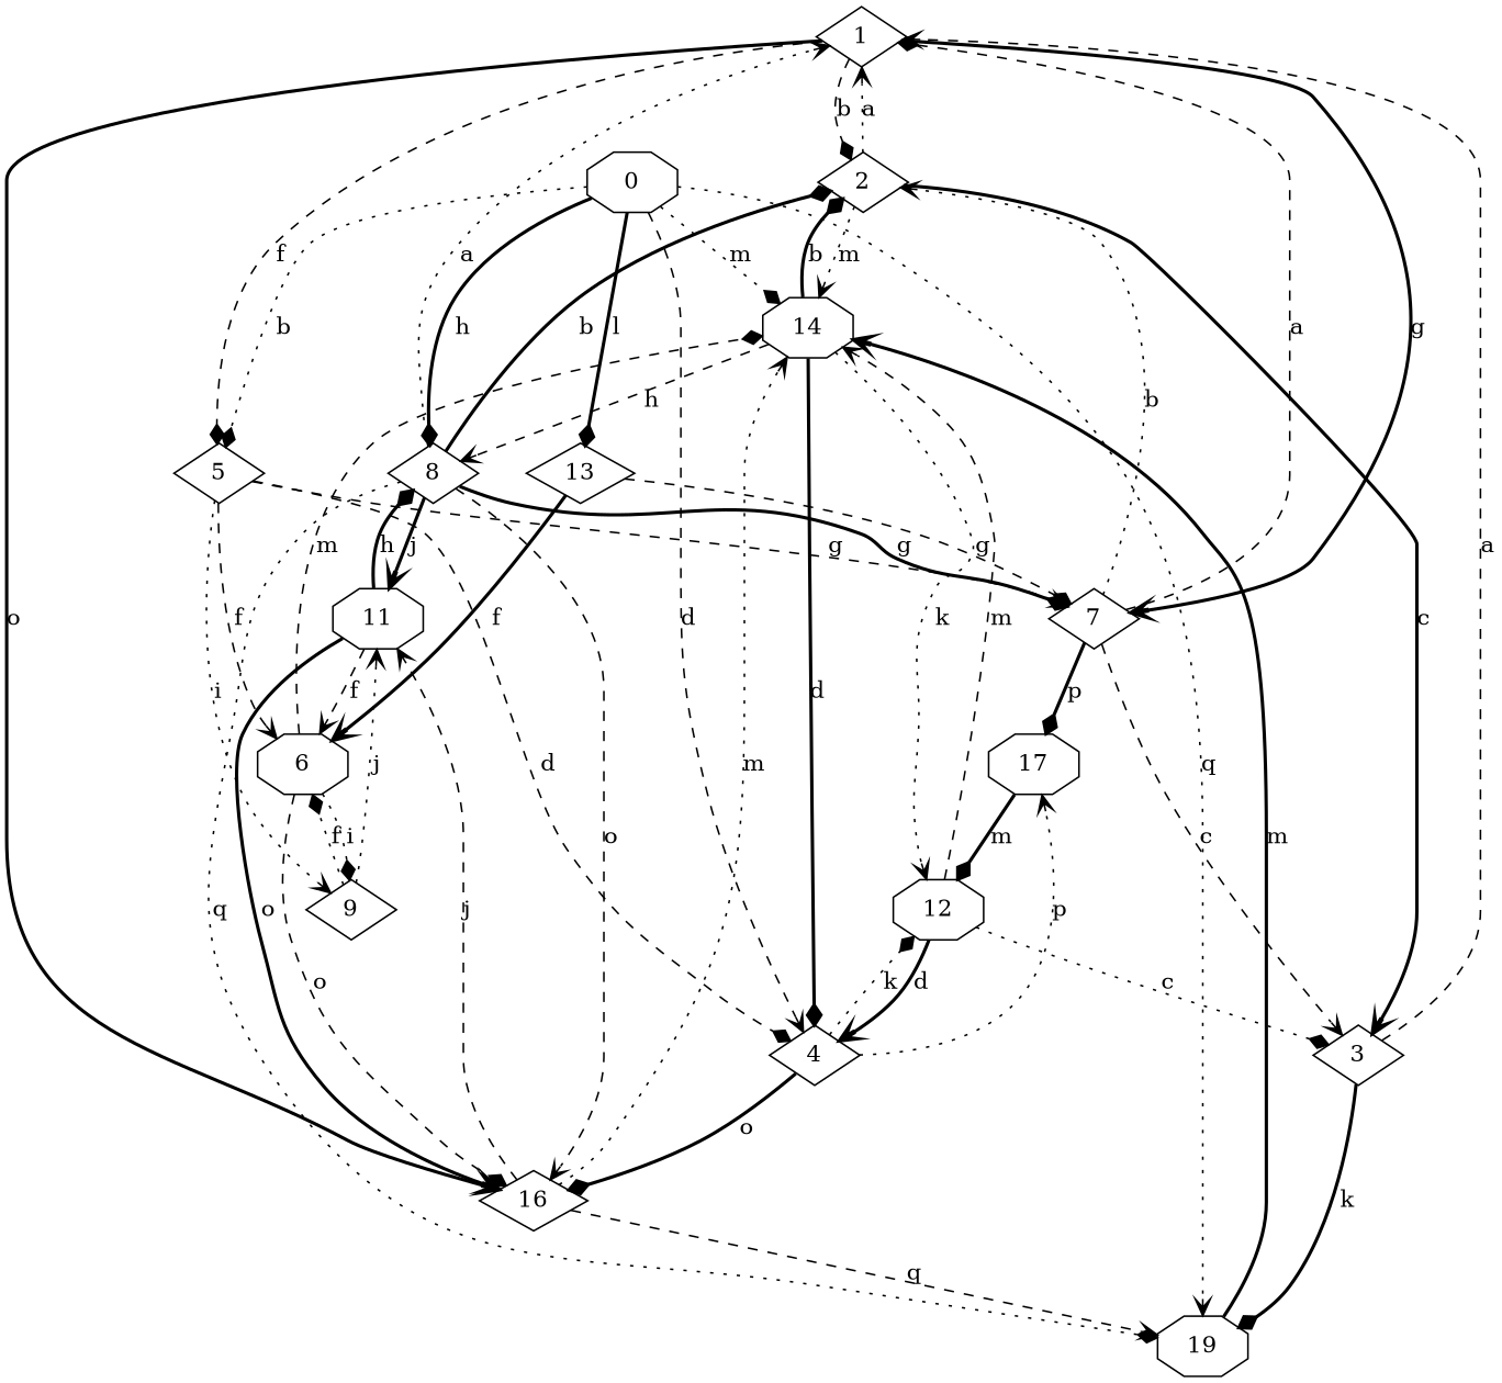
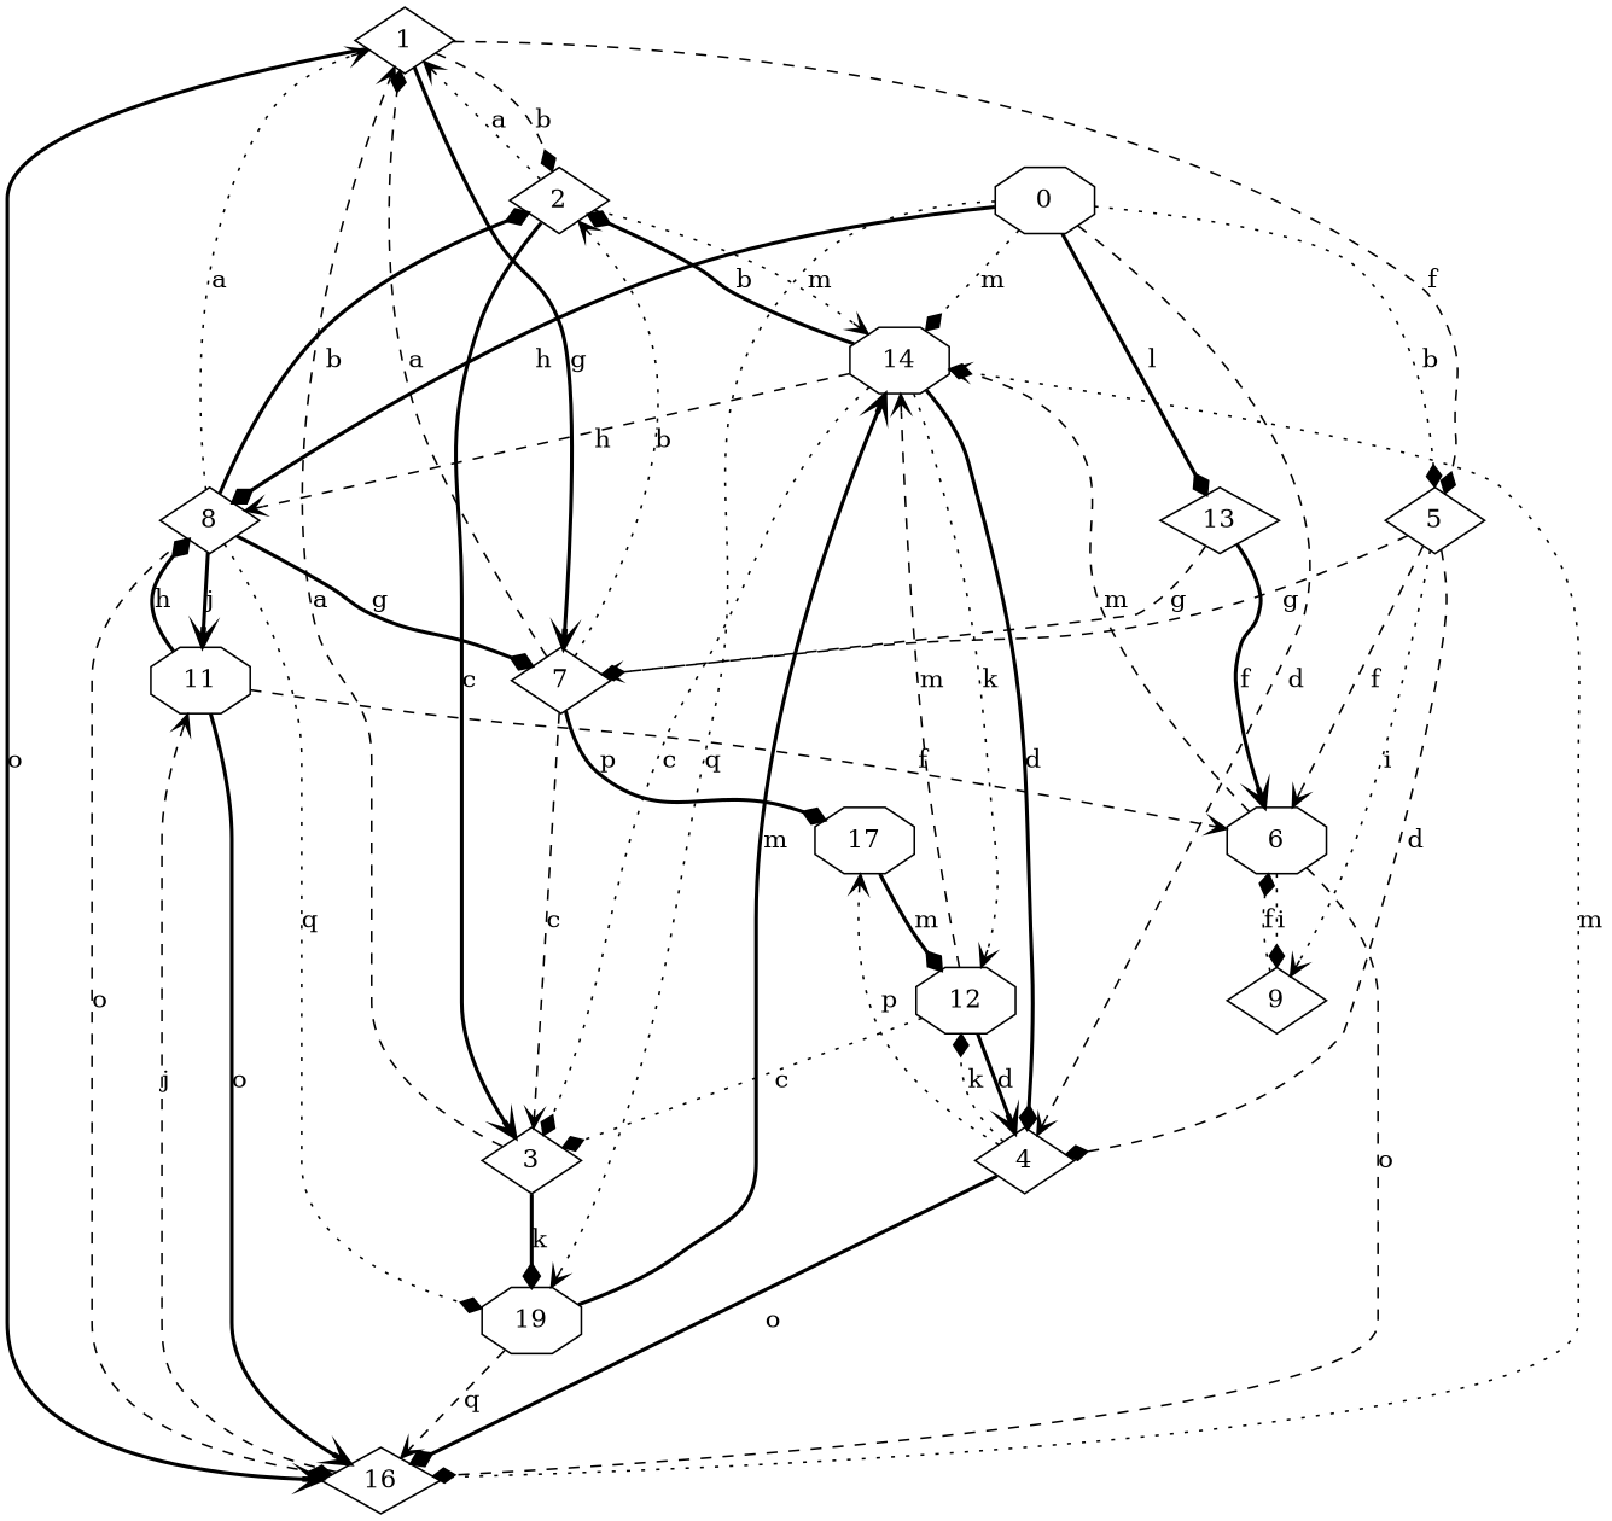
  strict digraph {
    node [shape=diamond]
    edge [arrowhead=vee style=bold]
    1
    2
    5
    7
    16
    3
    14 [shape=octagon]
    4
    6 [shape=octagon]
    9
    17 [shape=octagon]
    19 [shape=octagon]
    11 [shape=octagon]
    12 [shape=octagon]
    8
    13
    0 [shape=octagon]
    1 -> 2 [arrowhead=diamond label=b style=dashed]
    1 -> 5 [arrowhead=diamond label=f style=dashed]
    1 -> 7 [label=g]
    1 -> 16 [label=o]
    2 -> 1 [label=a style=dotted]
    2 -> 3 [label=c]
    2 -> 14 [label=m style=dotted]
    5 -> 7 [label=g style=dashed]
    5 -> 4 [arrowhead=diamond label=d style=dashed]
    5 -> 6 [label=f style=dashed]
    5 -> 9 [label=i style=dotted]
    7 -> 1 [arrowhead=diamond label=a style=dashed]
    7 -> 2 [label=b style=dotted]
    7 -> 3 [label=c style=dashed]
    7 -> 17 [arrowhead=diamond label=p]
    16 -> 14 [label=m style=dotted]
-   16 -> 19 [label=q style=dashed]
+   19 -> 16 [label=q style=dashed]
    16 -> 11 [label=j style=dashed]
    3 -> 1 [label=a style=dashed]
    3 -> 19 [arrowhead=diamond label=k]
    14 -> 2 [arrowhead=diamond label=b]
+   14 -> 3 [arrowhead=diamond label=c style=dotted]
    14 -> 4 [arrowhead=diamond label=d]
    14 -> 12 [label=k style=dotted]
    14 -> 8 [label=h style=dashed]
    4 -> 16 [arrowhead=diamond label=o]
    4 -> 17 [label=p style=dotted]
    4 -> 12 [arrowhead=diamond label=k style=dotted]
    6 -> 16 [arrowhead=diamond label=o style=dashed]
    6 -> 14 [arrowhead=diamond label=m style=dashed]
    6 -> 9 [arrowhead=diamond label=i style=dotted]
    9 -> 6 [arrowhead=diamond label=f style=dotted]
-   9 -> 11 [label=j style=dotted]
    17 -> 12 [arrowhead=diamond label=m]
    19 -> 14 [label=m]
    11 -> 16 [label=o]
    11 -> 6 [label=f style=dashed]
    11 -> 8 [arrowhead=diamond label=h]
    12 -> 3 [arrowhead=diamond label=c style=dotted]
    12 -> 14 [label=m style=dashed]
    12 -> 4 [label=d]
    8 -> 1 [label=a style=dotted]
    8 -> 2 [arrowhead=diamond label=b]
    8 -> 7 [arrowhead=diamond label=g]
-   8 -> 16 [label=o style=dashed]
+   8 -> 16 [arrowhead=diamond label=o style=dashed]
    8 -> 19 [arrowhead=diamond label=q style=dotted]
    8 -> 11 [label=j]
    13 -> 7 [arrowhead=diamond label=g style=dashed]
    13 -> 6 [label=f]
    0 -> 5 [arrowhead=diamond label=b style=dotted]
    0 -> 14 [arrowhead=diamond label=m style=dotted]
    0 -> 4 [label=d style=dashed]
    0 -> 19 [label=q style=dotted]
    0 -> 8 [arrowhead=diamond label=h]
    0 -> 13 [arrowhead=diamond label=l]
  }
